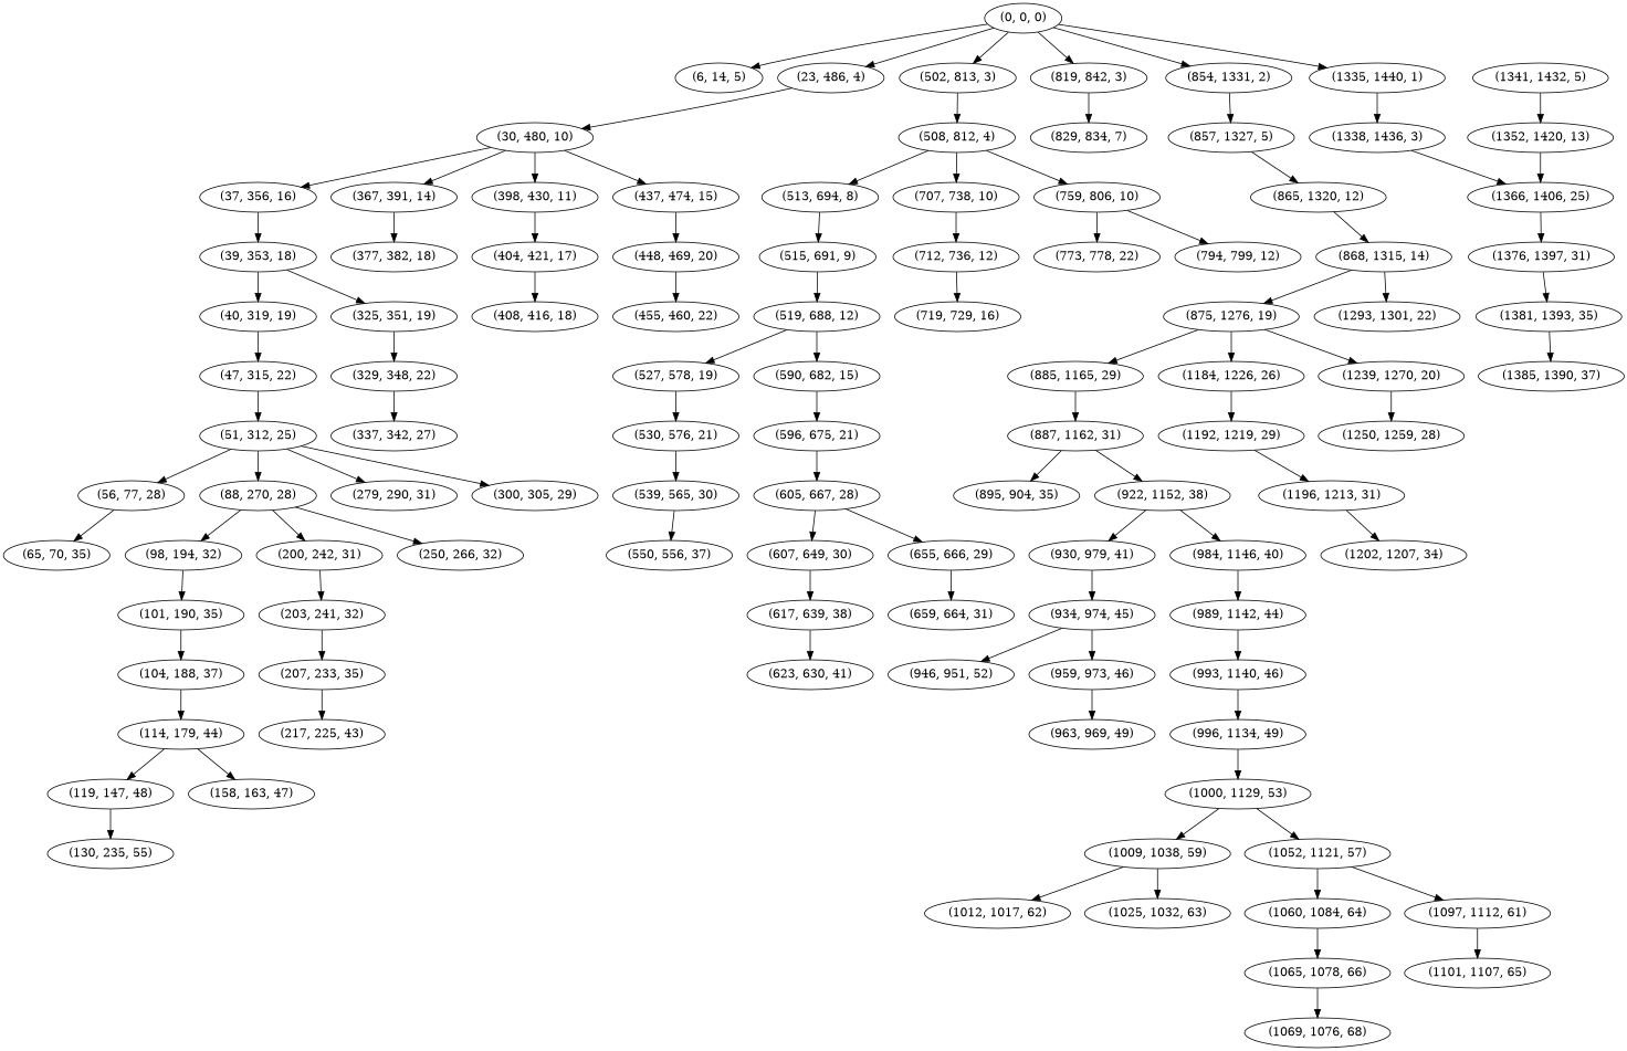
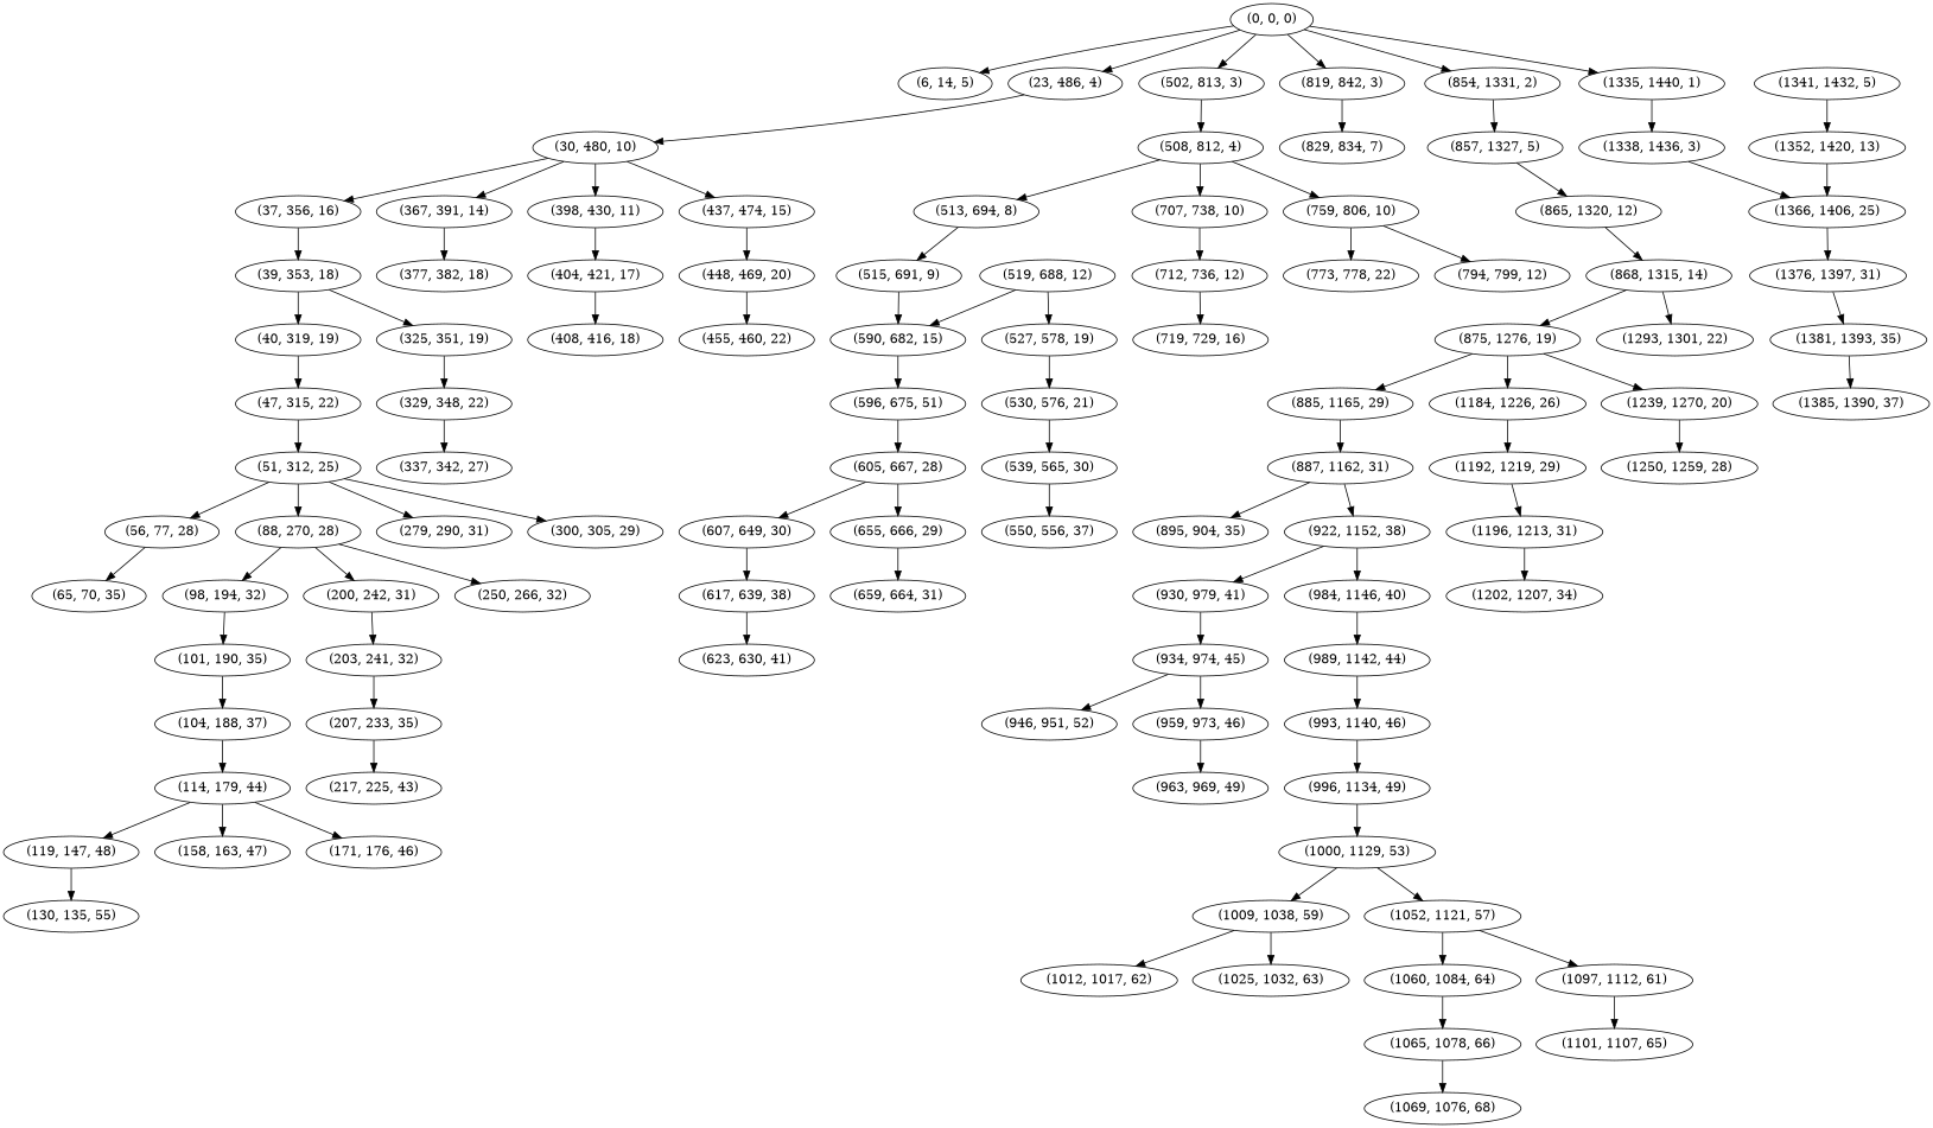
  digraph {
    "(0, 0, 0)"
    "(6, 14, 5)"
    "(23, 486, 4)"
    "(502, 813, 3)"
    "(819, 842, 3)"
    "(854, 1331, 2)"
    "(1335, 1440, 1)"
    "(30, 480, 10)"
    "(508, 812, 4)"
    "(829, 834, 7)"
    "(857, 1327, 5)"
    "(1338, 1436, 3)"
    "(37, 356, 16)"
    "(367, 391, 14)"
    "(398, 430, 11)"
    "(437, 474, 15)"
    "(39, 353, 18)"
    "(377, 382, 18)"
    "(404, 421, 17)"
    "(448, 469, 20)"
    "(40, 319, 19)"
    "(325, 351, 19)"
    "(47, 315, 22)"
    "(329, 348, 22)"
    "(51, 312, 25)"
    "(56, 77, 28)"
    "(88, 270, 28)"
    "(279, 290, 31)"
    "(300, 305, 29)"
    "(65, 70, 35)"
    "(98, 194, 32)"
    "(200, 242, 31)"
    "(250, 266, 32)"
    "(101, 190, 35)"
    "(203, 241, 32)"
    "(104, 188, 37)"
    "(114, 179, 44)"
    "(119, 147, 48)"
    "(158, 163, 47)"
-   "(130, 135, 55)" [label="(130, 235, 55)"]
+   "(171, 176, 46)"
+   "(130, 135, 55)"
    "(207, 233, 35)"
    "(217, 225, 43)"
    "(337, 342, 27)"
    "(408, 416, 18)"
    "(455, 460, 22)"
    "(513, 694, 8)"
    "(707, 738, 10)"
    "(759, 806, 10)"
    "(515, 691, 9)"
    "(712, 736, 12)"
    "(773, 778, 22)"
    "(794, 799, 12)"
    "(519, 688, 12)"
    "(527, 578, 19)"
    "(590, 682, 15)"
    "(530, 576, 21)"
-   "(596, 675, 21)"
+   "(596, 675, 21)" [label="(596, 675, 51)"]
    "(539, 565, 30)"
    "(550, 556, 37)"
    "(605, 667, 28)"
    "(607, 649, 30)"
    "(655, 666, 29)"
    "(617, 639, 38)"
    "(659, 664, 31)"
    "(623, 630, 41)"
    "(719, 729, 16)"
    "(865, 1320, 12)"
    "(868, 1315, 14)"
    "(875, 1276, 19)"
    "(1293, 1301, 22)"
    "(885, 1165, 29)"
    "(1184, 1226, 26)"
    "(1239, 1270, 20)"
    "(887, 1162, 31)"
    "(1192, 1219, 29)"
    "(1250, 1259, 28)"
    "(895, 904, 35)"
    "(922, 1152, 38)"
    "(930, 979, 41)"
    "(984, 1146, 40)"
    "(934, 974, 45)"
    "(989, 1142, 44)"
    "(946, 951, 52)"
    "(959, 973, 46)"
    "(963, 969, 49)"
    "(993, 1140, 46)"
    "(996, 1134, 49)"
    "(1000, 1129, 53)"
    "(1009, 1038, 59)"
    "(1052, 1121, 57)"
    "(1012, 1017, 62)"
    "(1025, 1032, 63)"
    "(1060, 1084, 64)"
    "(1097, 1112, 61)"
    "(1065, 1078, 66)"
    "(1101, 1107, 65)"
    "(1069, 1076, 68)"
    "(1196, 1213, 31)"
    "(1202, 1207, 34)"
    "(1366, 1406, 25)"
    "(1341, 1432, 5)"
    "(1352, 1420, 13)"
    "(1376, 1397, 31)"
    "(1381, 1393, 35)"
    "(1385, 1390, 37)"
    "(0, 0, 0)" -> "(6, 14, 5)"
    "(0, 0, 0)" -> "(23, 486, 4)"
    "(0, 0, 0)" -> "(502, 813, 3)"
    "(0, 0, 0)" -> "(819, 842, 3)"
    "(0, 0, 0)" -> "(854, 1331, 2)"
    "(0, 0, 0)" -> "(1335, 1440, 1)"
    "(23, 486, 4)" -> "(30, 480, 10)"
    "(502, 813, 3)" -> "(508, 812, 4)"
    "(819, 842, 3)" -> "(829, 834, 7)"
    "(854, 1331, 2)" -> "(857, 1327, 5)"
    "(1335, 1440, 1)" -> "(1338, 1436, 3)"
    "(30, 480, 10)" -> "(37, 356, 16)"
    "(30, 480, 10)" -> "(367, 391, 14)"
    "(30, 480, 10)" -> "(398, 430, 11)"
    "(30, 480, 10)" -> "(437, 474, 15)"
    "(508, 812, 4)" -> "(513, 694, 8)"
    "(508, 812, 4)" -> "(707, 738, 10)"
    "(508, 812, 4)" -> "(759, 806, 10)"
    "(857, 1327, 5)" -> "(865, 1320, 12)"
    "(1338, 1436, 3)" -> "(1366, 1406, 25)"
    "(37, 356, 16)" -> "(39, 353, 18)"
    "(367, 391, 14)" -> "(377, 382, 18)"
    "(398, 430, 11)" -> "(404, 421, 17)"
    "(437, 474, 15)" -> "(448, 469, 20)"
    "(39, 353, 18)" -> "(40, 319, 19)"
    "(39, 353, 18)" -> "(325, 351, 19)"
    "(404, 421, 17)" -> "(408, 416, 18)"
    "(448, 469, 20)" -> "(455, 460, 22)"
    "(40, 319, 19)" -> "(47, 315, 22)"
    "(325, 351, 19)" -> "(329, 348, 22)"
    "(47, 315, 22)" -> "(51, 312, 25)"
    "(329, 348, 22)" -> "(337, 342, 27)"
    "(51, 312, 25)" -> "(56, 77, 28)"
    "(51, 312, 25)" -> "(88, 270, 28)"
    "(51, 312, 25)" -> "(279, 290, 31)"
    "(51, 312, 25)" -> "(300, 305, 29)"
    "(56, 77, 28)" -> "(65, 70, 35)"
    "(88, 270, 28)" -> "(98, 194, 32)"
    "(88, 270, 28)" -> "(200, 242, 31)"
    "(88, 270, 28)" -> "(250, 266, 32)"
    "(98, 194, 32)" -> "(101, 190, 35)"
    "(200, 242, 31)" -> "(203, 241, 32)"
    "(101, 190, 35)" -> "(104, 188, 37)"
    "(203, 241, 32)" -> "(207, 233, 35)"
    "(104, 188, 37)" -> "(114, 179, 44)"
    "(114, 179, 44)" -> "(119, 147, 48)"
    "(114, 179, 44)" -> "(158, 163, 47)"
+   "(114, 179, 44)" -> "(171, 176, 46)"
    "(119, 147, 48)" -> "(130, 135, 55)"
    "(207, 233, 35)" -> "(217, 225, 43)"
    "(513, 694, 8)" -> "(515, 691, 9)"
    "(707, 738, 10)" -> "(712, 736, 12)"
    "(759, 806, 10)" -> "(773, 778, 22)"
    "(759, 806, 10)" -> "(794, 799, 12)"
-   "(515, 691, 9)" -> "(519, 688, 12)"
+   "(515, 691, 9)" -> "(590, 682, 15)"
    "(712, 736, 12)" -> "(719, 729, 16)"
    "(519, 688, 12)" -> "(527, 578, 19)"
    "(519, 688, 12)" -> "(590, 682, 15)"
    "(527, 578, 19)" -> "(530, 576, 21)"
    "(590, 682, 15)" -> "(596, 675, 21)"
    "(530, 576, 21)" -> "(539, 565, 30)"
    "(596, 675, 21)" -> "(605, 667, 28)"
    "(539, 565, 30)" -> "(550, 556, 37)"
    "(605, 667, 28)" -> "(607, 649, 30)"
    "(605, 667, 28)" -> "(655, 666, 29)"
    "(607, 649, 30)" -> "(617, 639, 38)"
    "(655, 666, 29)" -> "(659, 664, 31)"
    "(617, 639, 38)" -> "(623, 630, 41)"
    "(865, 1320, 12)" -> "(868, 1315, 14)"
    "(868, 1315, 14)" -> "(875, 1276, 19)"
    "(868, 1315, 14)" -> "(1293, 1301, 22)"
    "(875, 1276, 19)" -> "(885, 1165, 29)"
    "(875, 1276, 19)" -> "(1184, 1226, 26)"
    "(875, 1276, 19)" -> "(1239, 1270, 20)"
    "(885, 1165, 29)" -> "(887, 1162, 31)"
    "(1184, 1226, 26)" -> "(1192, 1219, 29)"
    "(1239, 1270, 20)" -> "(1250, 1259, 28)"
    "(887, 1162, 31)" -> "(895, 904, 35)"
    "(887, 1162, 31)" -> "(922, 1152, 38)"
    "(1192, 1219, 29)" -> "(1196, 1213, 31)"
    "(922, 1152, 38)" -> "(930, 979, 41)"
    "(922, 1152, 38)" -> "(984, 1146, 40)"
    "(930, 979, 41)" -> "(934, 974, 45)"
    "(984, 1146, 40)" -> "(989, 1142, 44)"
    "(934, 974, 45)" -> "(946, 951, 52)"
    "(934, 974, 45)" -> "(959, 973, 46)"
    "(989, 1142, 44)" -> "(993, 1140, 46)"
    "(959, 973, 46)" -> "(963, 969, 49)"
    "(993, 1140, 46)" -> "(996, 1134, 49)"
    "(996, 1134, 49)" -> "(1000, 1129, 53)"
    "(1000, 1129, 53)" -> "(1009, 1038, 59)"
    "(1000, 1129, 53)" -> "(1052, 1121, 57)"
    "(1009, 1038, 59)" -> "(1012, 1017, 62)"
    "(1009, 1038, 59)" -> "(1025, 1032, 63)"
    "(1052, 1121, 57)" -> "(1060, 1084, 64)"
    "(1052, 1121, 57)" -> "(1097, 1112, 61)"
    "(1060, 1084, 64)" -> "(1065, 1078, 66)"
    "(1097, 1112, 61)" -> "(1101, 1107, 65)"
    "(1065, 1078, 66)" -> "(1069, 1076, 68)"
    "(1196, 1213, 31)" -> "(1202, 1207, 34)"
    "(1366, 1406, 25)" -> "(1376, 1397, 31)"
    "(1341, 1432, 5)" -> "(1352, 1420, 13)"
    "(1352, 1420, 13)" -> "(1366, 1406, 25)"
    "(1376, 1397, 31)" -> "(1381, 1393, 35)"
    "(1381, 1393, 35)" -> "(1385, 1390, 37)"
  }
